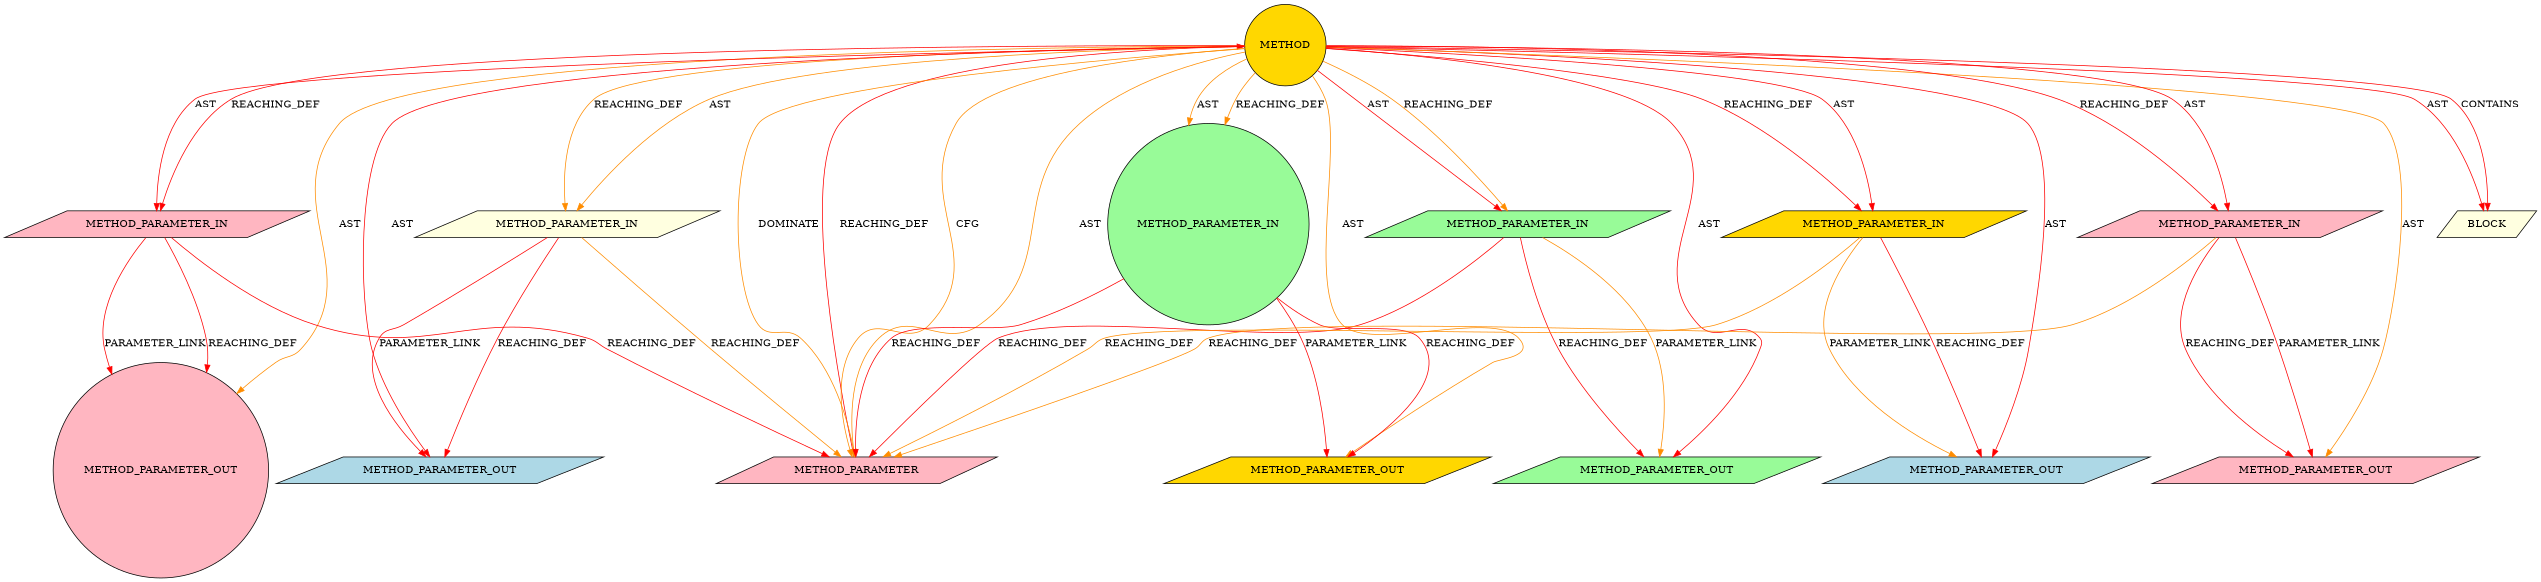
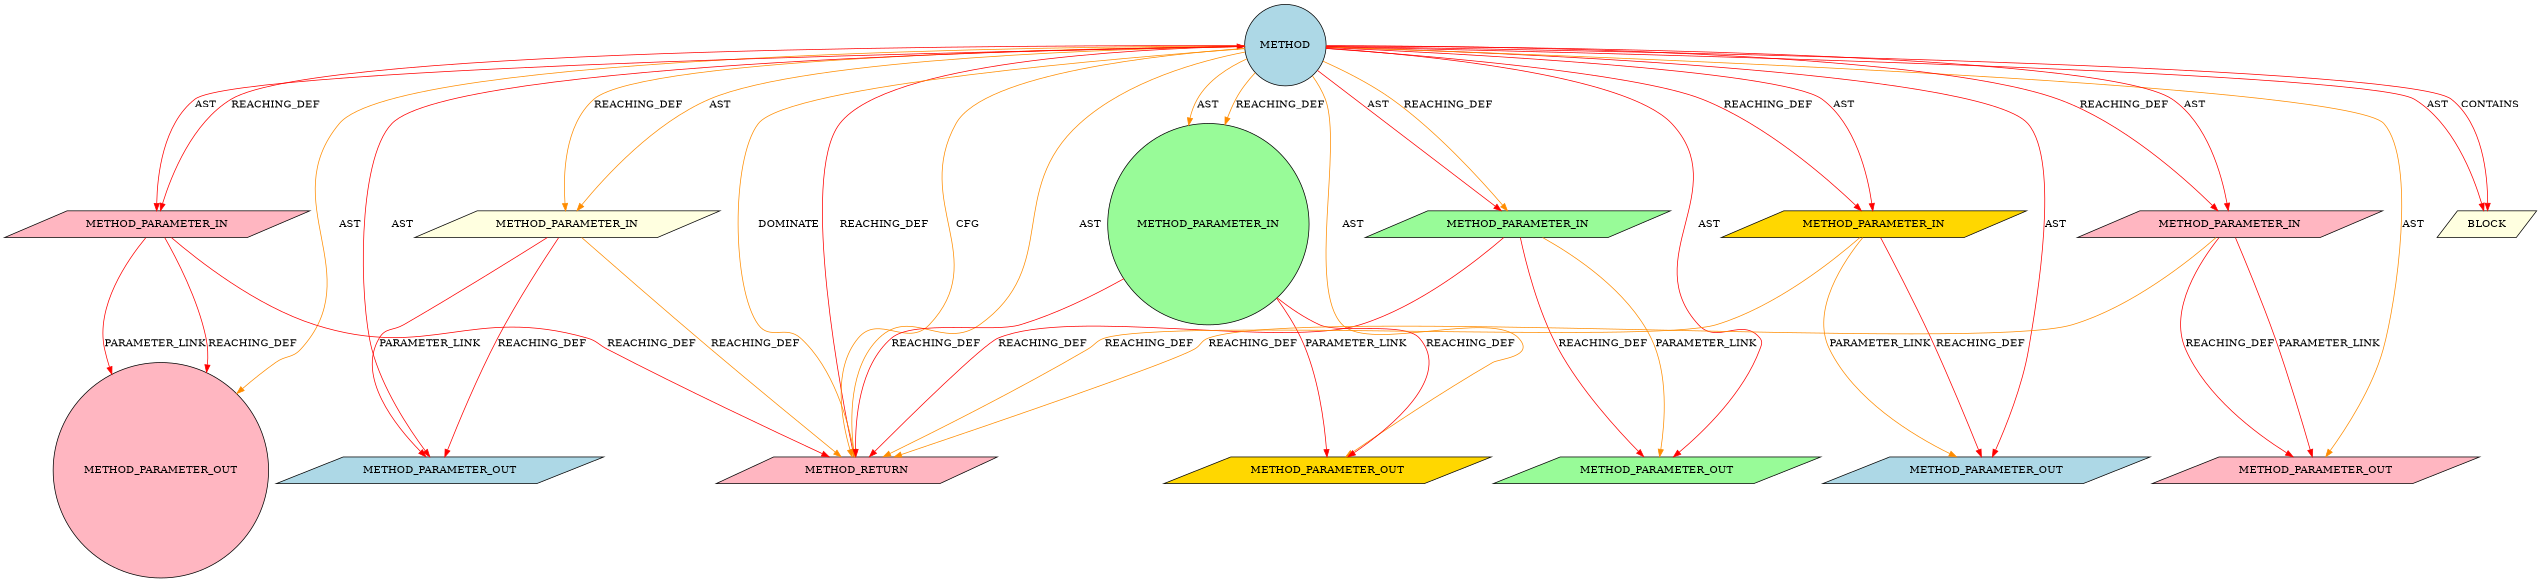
  digraph {
    node [CODE=p2 EVALUATION_STRATEGY=BY_VALUE IS_VARIADIC=false ORDER=2 TYPE_FULL_NAME=ANY fillcolor=lightpink shape=parallelogram style=filled]
    edge [color=red]
    n1 [INDEX=2 NAME=p2 label=METHOD_PARAMETER_OUT shape=circle]
    n2 [CODE=p6 INDEX=6 NAME=p6 ORDER=6 fillcolor=lightblue label=METHOD_PARAMETER_OUT]
    n3 [CODE=p5 INDEX=5 NAME=p5 ORDER=5 fillcolor=palegreen label=METHOD_PARAMETER_OUT]
    n4 [ARGUMENT_INDEX=1 CODE="<empty>" ORDER=1 fillcolor=lightyellow label=BLOCK EVALUATION_STRATEGY="" IS_VARIADIC=""]
    n5 [CODE=p1 INDEX=1 NAME=p1 ORDER=1 label=METHOD_PARAMETER_OUT]
    n6 [CODE=p3 INDEX=3 NAME=p3 ORDER=3 fillcolor=lightyellow label=METHOD_PARAMETER_IN]
    n7 [CODE=p3 INDEX=3 NAME=p3 ORDER=3 fillcolor=lightblue label=METHOD_PARAMETER_OUT]
-   n8 [CODE=RET label=METHOD_PARAMETER IS_VARIADIC=""]
-   n9 [AST_PARENT_FULL_NAME="<global>" AST_PARENT_TYPE=NAMESPACE_BLOCK CODE="<empty>" FILENAME="<empty>" FULL_NAME=CMS_verify IS_EXTERNAL=true NAME=CMS_verify ORDER=0 fillcolor=gold label=METHOD shape=circle EVALUATION_STRATEGY="" IS_VARIADIC="" TYPE_FULL_NAME=""]
+   n8 [CODE=RET label=METHOD_RETURN IS_VARIADIC=""]
+   n9 [AST_PARENT_FULL_NAME="<global>" AST_PARENT_TYPE=NAMESPACE_BLOCK CODE="<empty>" FILENAME="<empty>" FULL_NAME=CMS_verify IS_EXTERNAL=true NAME=CMS_verify ORDER=0 fillcolor=lightblue label=METHOD shape=circle EVALUATION_STRATEGY="" IS_VARIADIC="" TYPE_FULL_NAME=""]
    n10 [CODE=p4 INDEX=4 NAME=p4 ORDER=4 fillcolor=gold label=METHOD_PARAMETER_OUT]
    n11 [INDEX=2 NAME=p2 label=METHOD_PARAMETER_IN]
    n12 [CODE=p4 INDEX=4 NAME=p4 ORDER=4 fillcolor=palegreen label=METHOD_PARAMETER_IN shape=circle]
    n13 [CODE=p5 INDEX=5 NAME=p5 ORDER=5 fillcolor=palegreen label=METHOD_PARAMETER_IN]
    n14 [CODE=p6 INDEX=6 NAME=p6 ORDER=6 fillcolor=gold label=METHOD_PARAMETER_IN]
    n15 [CODE=p1 INDEX=1 NAME=p1 ORDER=1 label=METHOD_PARAMETER_IN]
    n6 -> n7 [label=PARAMETER_LINK]
    n6 -> n7 [VARIABLE=p3 label=REACHING_DEF]
    n6 -> n8 [VARIABLE=p3 color=darkorange label=REACHING_DEF]
    n8 -> n9 [label=REACHING_DEF]
    n9 -> n1 [color=darkorange label=AST]
    n9 -> n2 [label=AST]
    n9 -> n3 [label=AST]
    n9 -> n4 [label=AST]
    n9 -> n4 [label=CONTAINS]
    n9 -> n5 [color=darkorange label=AST]
    n9 -> n6 [color=darkorange label=REACHING_DEF]
    n9 -> n6 [color=darkorange label=AST]
    n9 -> n7 [label=AST]
    n9 -> n8 [color=darkorange label=CFG]
    n9 -> n8 [color=darkorange label=AST]
    n9 -> n8 [color=darkorange label=DOMINATE]
    n9 -> n10 [color=darkorange label=AST]
    n9 -> n11 [label=REACHING_DEF]
    n9 -> n11 [label=AST]
    n9 -> n12 [color=darkorange label=AST]
    n9 -> n12 [color=darkorange label=REACHING_DEF]
    n9 -> n13 [label=AST]
    n9 -> n13 [color=darkorange label=REACHING_DEF]
    n9 -> n14 [label=AST]
    n9 -> n14 [label=REACHING_DEF]
    n9 -> n15 [label=REACHING_DEF]
    n9 -> n15 [label=AST]
    n11 -> n1 [label=PARAMETER_LINK]
    n11 -> n1 [VARIABLE=p2 label=REACHING_DEF]
    n11 -> n8 [VARIABLE=p2 label=REACHING_DEF]
    n12 -> n8 [VARIABLE=p4 label=REACHING_DEF]
    n12 -> n10 [VARIABLE=p4 label=REACHING_DEF]
    n12 -> n10 [label=PARAMETER_LINK]
    n13 -> n3 [color=darkorange label=PARAMETER_LINK]
    n13 -> n3 [VARIABLE=p5 label=REACHING_DEF]
    n13 -> n8 [VARIABLE=p5 label=REACHING_DEF]
    n14 -> n2 [color=darkorange label=PARAMETER_LINK]
    n14 -> n2 [VARIABLE=p6 label=REACHING_DEF]
    n14 -> n8 [VARIABLE=p6 color=darkorange label=REACHING_DEF]
    n15 -> n5 [VARIABLE=p1 label=REACHING_DEF]
    n15 -> n5 [label=PARAMETER_LINK]
    n15 -> n8 [VARIABLE=p1 color=darkorange label=REACHING_DEF]
  }
